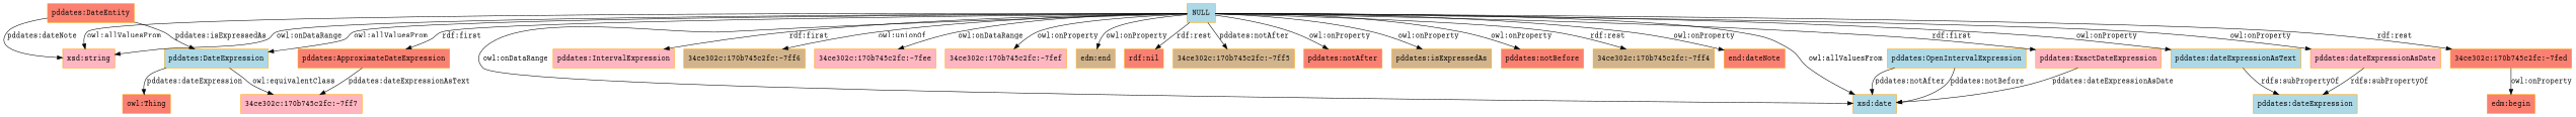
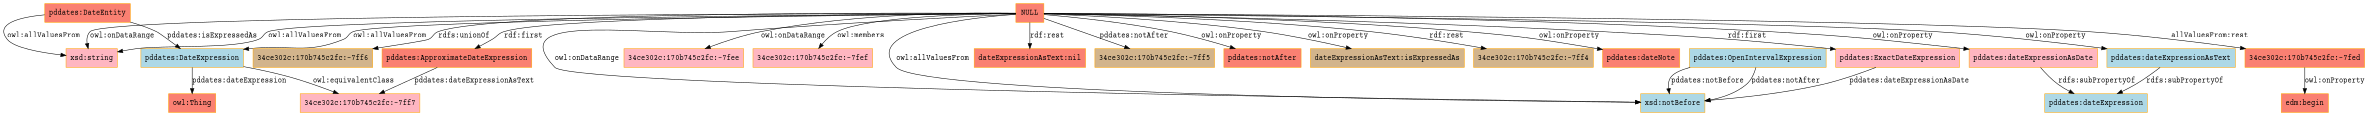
  digraph {
    fontname="Courier Prime"
    rankdir=TB
    node [color=orange fillcolor=salmon fontname="Courier Prime" shape=rectangle style=filled]
    edge [fontname="Courier Prime"]
    "pddates:ExactDateExpression" [fillcolor=lightpink]
-   "xsd:date" [fillcolor=lightblue]
+   "xsd:date" [fillcolor=lightblue label="xsd:notBefore"]
    "pddates:OpenIntervalExpression" [fillcolor=lightblue]
    "pddates:DateExpression" [fillcolor=lightblue]
    "34ce302c:170b745c2fc:-7ff7" [fillcolor=lightpink]
    "owl:Thing"
    "pddates:DateEntity"
    "xsd:string" [fillcolor=lightpink]
    "pddates:ApproximateDateExpression"
    "pddates:dateExpressionAsDate" [fillcolor=lightpink]
    "pddates:dateExpression" [fillcolor=lightblue]
    "pddates:dateExpressionAsText" [fillcolor=lightblue]
-   NULL [fillcolor=lightblue]
-   "pddates:IntervalExpression" [fillcolor=lightpink]
+   NULL
    "34ce302c:170b745c2fc:-7ff6" [fillcolor=tan]
    "34ce302c:170b745c2fc:-7fee" [fillcolor=lightpink]
    "34ce302c:170b745c2fc:-7fef" [fillcolor=lightpink]
    "34ce302c:170b745c2fc:-7fed"
-   "edm:end" [fillcolor=tan]
-   "rdf:nil"
+   "rdf:nil" [label="dateExpressionAsText:nil"]
    "34ce302c:170b745c2fc:-7ff5" [fillcolor=tan]
    "pddates:notAfter"
-   "pddates:isExpressedAs" [fillcolor=tan]
-   "pddates:notBefore"
+   "pddates:isExpressedAs" [fillcolor=tan label="dateExpressionAsText:isExpressedAs"]
    "34ce302c:170b745c2fc:-7ff4" [fillcolor=tan]
-   "pddates:dateNote" [label="end:dateNote"]
+   "pddates:dateNote"
    "edm:begin"
    "pddates:ExactDateExpression" -> "xsd:date" [label="pddates:dateExpressionAsDate"]
    "pddates:OpenIntervalExpression" -> "xsd:date" [label="pddates:notAfter"]
    "pddates:OpenIntervalExpression" -> "xsd:date" [label="pddates:notBefore"]
    "pddates:DateExpression" -> "34ce302c:170b745c2fc:-7ff7" [label="owl:equivalentClass"]
    "pddates:DateExpression" -> "owl:Thing" [label="pddates:dateExpression"]
    "pddates:DateEntity" -> "pddates:DateExpression" [label="pddates:isExpressedAs"]
-   "pddates:DateEntity" -> "xsd:string" [label="pddates:dateNote"]
+   "pddates:DateEntity" -> "xsd:string" [label="owl:allValuesFrom"]
    "pddates:ApproximateDateExpression" -> "34ce302c:170b745c2fc:-7ff7" [label="pddates:dateExpressionAsText"]
    "pddates:dateExpressionAsDate" -> "pddates:dateExpression" [label="rdfs:subPropertyOf"]
    "pddates:dateExpressionAsText" -> "pddates:dateExpression" [label="rdfs:subPropertyOf"]
    NULL -> "pddates:ExactDateExpression" [label="rdf:first"]
    NULL -> "xsd:date" [label="owl:onDataRange"]
    NULL -> "xsd:date" [label="owl:allValuesFrom"]
    NULL -> "pddates:DateExpression" [label="owl:allValuesFrom"]
    NULL -> "xsd:string" [label="owl:onDataRange"]
    NULL -> "xsd:string" [label="owl:allValuesFrom"]
    NULL -> "pddates:ApproximateDateExpression" [label="rdf:first"]
    NULL -> "pddates:dateExpressionAsDate" [label="owl:onProperty"]
    NULL -> "pddates:dateExpressionAsText" [label="owl:onProperty"]
-   NULL -> "pddates:IntervalExpression" [label="rdf:first"]
-   NULL -> "34ce302c:170b745c2fc:-7ff6" [label="owl:unionOf"]
+   NULL -> "34ce302c:170b745c2fc:-7ff6" [label="rdfs:unionOf"]
    NULL -> "34ce302c:170b745c2fc:-7fee" [label="owl:onDataRange"]
-   NULL -> "34ce302c:170b745c2fc:-7fef" [label="owl:onProperty"]
-   NULL -> "34ce302c:170b745c2fc:-7fed" [label="rdf:rest"]
-   NULL -> "edm:end" [label="owl:onProperty"]
+   NULL -> "34ce302c:170b745c2fc:-7fef" [label="owl:members"]
+   NULL -> "34ce302c:170b745c2fc:-7fed" [label="allValuesFrom:rest"]
    NULL -> "rdf:nil" [label="rdf:rest"]
    NULL -> "34ce302c:170b745c2fc:-7ff5" [label="pddates:notAfter"]
    NULL -> "pddates:notAfter" [label="owl:onProperty"]
    NULL -> "pddates:isExpressedAs" [label="owl:onProperty"]
-   NULL -> "pddates:notBefore" [label="owl:onProperty"]
    NULL -> "34ce302c:170b745c2fc:-7ff4" [label="rdf:rest"]
    NULL -> "pddates:dateNote" [label="owl:onProperty"]
    "34ce302c:170b745c2fc:-7fed" -> "edm:begin" [label="owl:onProperty"]
  }
